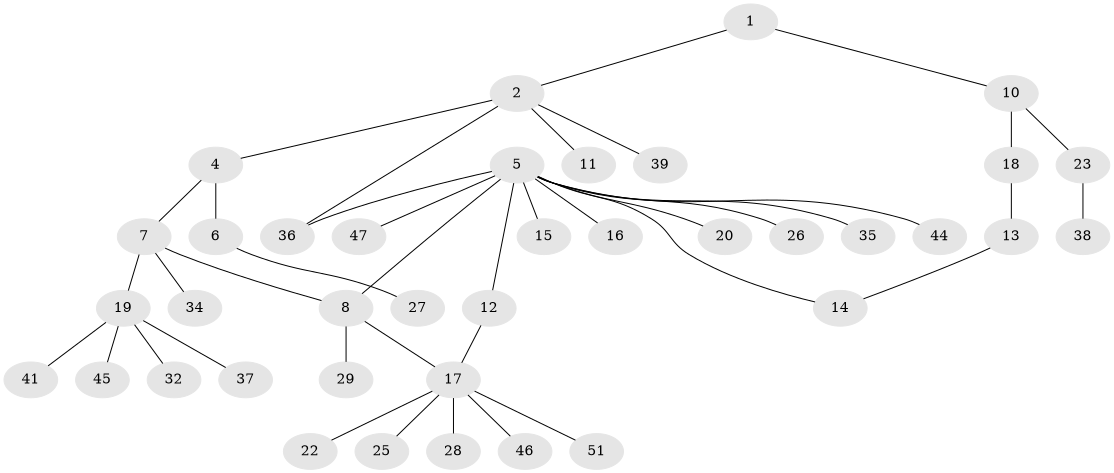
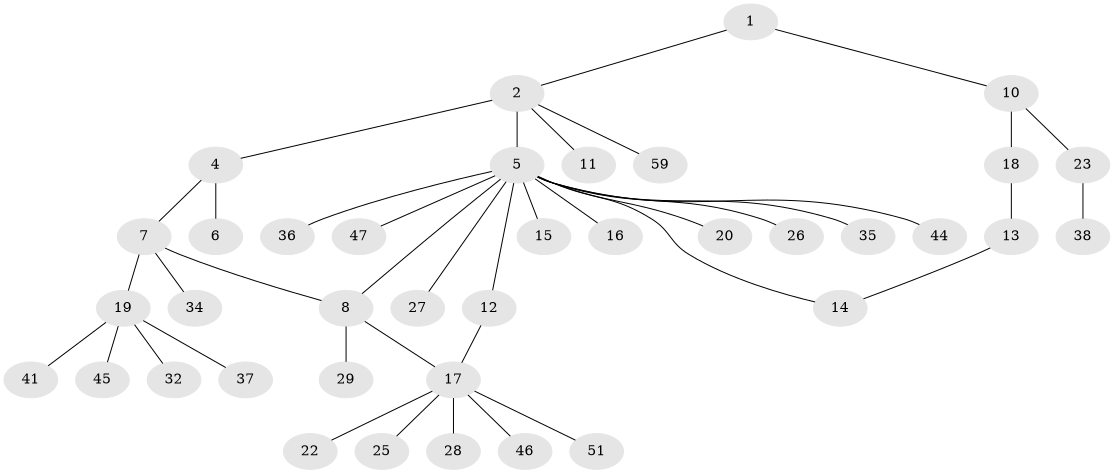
  graph {
    node [color=gray90 style=filled]
    2 [super="+3"]
    4 [super="+21"]
    5 [super="+9"]
    11
-   39 [super="+46"]
+   39 [super="+46" label=59]
    1
    10 [super="+33"]
    18
    23
    6
    7 [super="+40"]
    8
    12
    14 [super="+24"]
    15
    16
    20
    26
    27
    35
    36
    44
    47
    19 [super="+50"]
    34 [super="+42"]
    17 [super="+31"]
    29
    13 [super="+30"]
    32
    37
    41 [super="+48"]
    45
    22
    25
    28
    n36 [label=46]
    51
    38 [super="+49"]
    2 -- 4
-   2 -- 36 [weight=2]
+   2 -- 5 [weight=2]
    2 -- 11
    2 -- 39
    4 -- 6
    4 -- 7
    5 -- 8
    5 -- 12
    5 -- 14
    5 -- 15
    5 -- 16
    5 -- 20
    5 -- 26
-   6 -- 27
+   5 -- 27
    5 -- 35
    5 -- 36
    5 -- 44
    5 -- 47
    1 -- 2
    1 -- 10
    10 -- 18
    10 -- 23
    18 -- 13
    23 -- 38
    7 -- 8
    7 -- 19
    7 -- 34
    8 -- 17
    8 -- 29
    12 -- 17
    19 -- 32
    19 -- 37
    19 -- 41
    19 -- 45
    17 -- 22
    17 -- 25
    17 -- 28
    17 -- n36
    17 -- 51
    13 -- 14
  }
